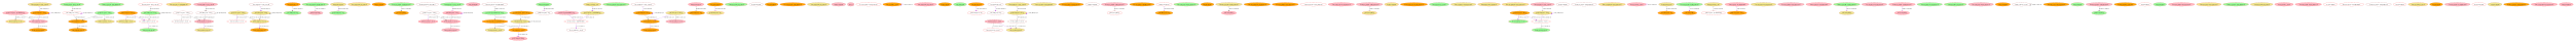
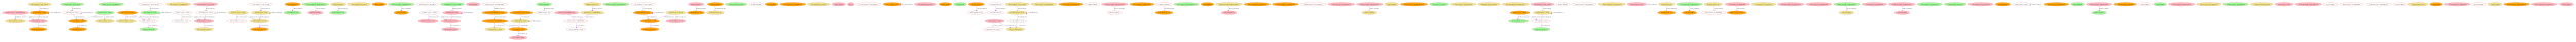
  digraph {
    fontname=Roboto
    node [color=brown fillcolor=orange fontname=Roboto style=filled]
    edge [arrowhead=dot color=gray40 fontname=Roboto]
    n1 [color=red label="[251] add(['eax', 'eax'])"]
    n2 [fillcolor=lightpink label="[252] sub(['ecx', 'eax'])"]
    n3 [label="[254] cmp(['ecx0x6'])"]
    n4 [label="[138] cmp(['ecx0x1'])"]
    n5 [color=red fillcolor=palegreen label="[143] mov(['edi', '0xb7f8be40'])"]
    n6 [color=red fillcolor=white label="[303] sub(['ecx', 'eax'])"]
    n7 [color=red fillcolor=palegreen label="[305] cmp(['ecx0x5'])"]
    n8 [color=red fillcolor=khaki label="[86] mov(['ecx', '[0xbffff49c]'])"]
    n9 [fillcolor=white label="[312] mov(['ecx', 'edx'])"]
    n10 [fillcolor=white label="[314] mov(['eax', 'ecx'])"]
    n11 [fillcolor=lightpink label="[320] sub(['ecx', 'eax'])"]
    n12 [fillcolor=khaki label="[322] cmp(['ecx0x1'])"]
    n13 [color=red fillcolor=white label="[263] mov(['eax', 'ecx'])"]
    n14 [color=red label="[139] push(['0x1'])"]
    n15 [color=red fillcolor=palegreen label="[141] add(['esp', '4'])"]
    n16 [color=red fillcolor=palegreen label="[281] mov(['ebp', '3435973837'])"]
    n17 [fillcolor=lightpink label="[282] mul(['ebp'])"]
    n18 [fillcolor=khaki label="[255] push(['0x5'])"]
    n19 [color=red fillcolor=palegreen label="[257] add(['esp', '4'])"]
    n20 [color=red fillcolor=khaki label="[307] jne(['index_diverge'])"]
    n21 [color=red label="[287] pushfd([])"]
    n22 [label="[271] cmp(['ecx0x1'])"]
    n23 [label="[132] mul(['ebp'])"]
    n24 [fillcolor=white label="[324] jne(['index_diverge'])"]
    n25 [color=red fillcolor=lightpink label="[280] mov(['eax', 'ecx'])"]
    n26 [fillcolor=lightpink label="[253] pushfd([])"]
    n27 [fillcolor=khaki label="[118] add(['eax', 'eax'])"]
    n28 [color=red label="[119] sub(['ecx', 'eax'])"]
    n29 [color=red fillcolor=lightpink label="[121] cmp(['ecx0x6'])"]
    n30 [fillcolor=white label="[308] add(['esp', '4'])"]
    n31 [color=red label="[112] mov(['ecx', '[0xbfffef70]'])"]
    n32 [fillcolor=khaki label="[113] mov(['eax', 'ecx'])"]
    n33 [fillcolor=white label="[211] cmp(['eax', '0x1'])"]
    n34 [color=red fillcolor=palegreen label="[22] call-stat64_recheck(['eax'])"]
    n35 [fillcolor=white label="[151] lea(['eax', ['edx', 'edx']])"]
    n36 [label="[152] add(['eax', 'eax'])"]
    n37 [label="[153] sub(['ecx', 'eax'])"]
    n38 [color=red fillcolor=lightpink label="[289] push(['0x7'])"]
    n39 [label="[291] add(['esp', '4'])"]
    n40 [label="[272] push(['0x6'])"]
    n41 [color=red fillcolor=khaki label="[274] add(['esp', '4'])"]
    n42 [label="[136] sub(['ecx', 'eax'])"]
    n43 [color=red fillcolor=palegreen label="[140] jne(['index_diverge'])"]
    n44 [fillcolor=white label="[270] pushfd([])"]
    n45 [label="[275] popfd([])"]
    n46 [color=red label="[177] mov(['edi', '0xb7f8be40'])"]
    n47 [fillcolor=khaki label="[273] jne(['index_diverge'])"]
    n48 [fillcolor=lightpink label="[154] pushfd([])"]
    ROOT [fillcolor=lightpink]
    n50 [color=red fillcolor=white label="[11] call-open_recheck(['eax'])"]
    n51 [color=red label="[106] xor(['eax', 'eax'])"]
    n52 [fillcolor=khaki label="[130] mov(['eax', 'ecx'])"]
    n53 [color=red fillcolor=lightpink label="[290] jne(['index_diverge'])"]
    n54 [label="[159] popfd([])"]
    n55 [color=red label="[295] mov(['ecx', 'edx'])"]
    n56 [fillcolor=khaki label="[297] mov(['eax', 'ecx'])"]
    n57 [color=red fillcolor=lightpink label="[245] mov(['ecx', '[0xbfffef70]'])"]
    n58 [color=red fillcolor=khaki label="[246] mov(['eax', 'ecx'])"]
    n59 [fillcolor=palegreen label="[193] popfd([])"]
    n60 [fillcolor=khaki label="[268] add(['eax', 'eax'])"]
    n61 [color=red fillcolor=khaki label="[269] sub(['ecx', 'eax'])"]
    n62 [color=red fillcolor=white label="[192] add(['esp', '4'])"]
    n63 [fillcolor=white label="[173] push(['0x3'])"]
    n64 [fillcolor=white label="[175] add(['esp', '4'])"]
    n65 [fillcolor=white label="[170] sub(['ecx', 'eax'])"]
    n66 [fillcolor=khaki label="[172] cmp(['ecx0x5'])"]
    n67 [fillcolor=khaki label="[310] mov(['edi', '0xb7f8be40'])"]
    n68 [label="[13] call-open_recheck(['eax'])"]
    n69 [color=red fillcolor=lightpink label="[285] add(['eax', 'eax'])"]
    n70 [color=red fillcolor=lightpink label="[286] sub(['ecx', 'eax'])"]
    n71 [fillcolor=lightpink label="[288] cmp(['ecx0x2'])"]
    n72 [fillcolor=white label="[304] pushfd([])"]
    n73 [color=red fillcolor=palegreen label="[131] mov(['ebp', '3435973837'])"]
    n74 [fillcolor=lightpink label="[318] lea(['eax', ['edx', 'edx']])"]
    n75 [fillcolor=white label="[319] add(['eax', 'eax'])"]
    n76 [fillcolor=khaki label="[168] lea(['eax', ['edx', 'edx']])"]
    n77 [fillcolor=khaki label="[169] add(['eax', 'eax'])"]
    n78 [fillcolor=lightpink label="[247] mov(['ebp', '3435973837'])"]
    n79 [color=red fillcolor=white label="[248] mul(['ebp'])"]
    n80 [label="[57] mov(['edi', '[0xbfffee74]'])"]
    n81 [color=red fillcolor=white label="[156] push(['0x2'])"]
    n82 [label="[158] add(['esp', '4'])"]
    n83 [color=red fillcolor=palegreen label="[23] call-open_recheck(['eax'])"]
    n84 [label="[309] popfd([])"]
    n85 [fillcolor=khaki label="[298] mov(['ebp', '3435973837'])"]
    n86 [color=red fillcolor=lightpink label="[299] mul(['ebp'])"]
    n87 [label="[24] call-stat64_recheck(['eax'])"]
    n88 [color=red label="[14] call-stat64_recheck(['eax'])"]
    n89 [color=red fillcolor=white label="[218] call-write_recheck(['eax'])"]
    n90 [color=red fillcolor=lightpink label="[351] call-write_recheck(['eax'])"]
    n91 [fillcolor=lightpink label="[165] mov(['ebp', '3435973837'])"]
    n92 [color=red fillcolor=khaki label="[166] mul(['ebp'])"]
    n93 [fillcolor=khaki label="[145] mov(['ecx', 'edx'])"]
    n94 [fillcolor=lightpink label="[147] mov(['eax', 'ecx'])"]
    n95 [color=red label="[155] cmp(['ecx0x2'])"]
    n96 [color=red fillcolor=khaki label="[120] pushfd([])"]
    n97 [color=red fillcolor=palegreen label="[134] lea(['eax', ['edx', 'edx']])"]
    n98 [color=red fillcolor=white label="[135] add(['eax', 'eax'])"]
    n99 [color=red label="[10] call-access_recheck(['eax'])"]
    n100 [fillcolor=palegreen label="[196] mov(['ecx', 'edx'])"]
    n101 [fillcolor=khaki label="[19] call-open_recheck(['eax'])"]
    n102 [color=red fillcolor=khaki label="[256] jne(['index_diverge'])"]
    n103 [color=red fillcolor=khaki label="[31] call-fstat64_recheck(['eax'])"]
    n104 [label="[179] mov(['ecx', 'edx'])"]
    n105 [color=red fillcolor=white label="[187] sub(['ecx', 'eax'])"]
    n106 [color=red fillcolor=palegreen label="[181] mov(['eax', 'ecx'])"]
    n107 [fillcolor=palegreen label="[189] cmp(['ecx0x1'])"]
    n108 [fillcolor=palegreen label="[306] push(['0x8'])"]
    n109 [fillcolor=white label="[292] popfd([])"]
    n110 [fillcolor=white label="[194] mov(['edi', '0xb7f8be40'])"]
    n111 [color=red fillcolor=khaki label="[93] call-fstat64_recheck(['eax'])"]
    n112 [color=red fillcolor=lightpink label="[201] xor(['edx', 'edx'])"]
    n113 [color=red label="[124] add(['esp', '4'])"]
    n114 [fillcolor=white label="[278] mov(['ecx', 'edx'])"]
    n115 [color=red label="[115] mul(['ebp'])"]
    n116 [color=red fillcolor=white label="[340] or(['eax', '[0xbfffefd4]'])"]
    n117 [color=red fillcolor=lightpink label="[343] or(['eax', '[0xbfffefd8]'])"]
    n118 [color=red label="[344] cmp(['eax', '0x1'])"]
    n119 [fillcolor=khaki label="[186] add(['eax', 'eax'])"]
    n120 [fillcolor=khaki label="[17] call-open_recheck(['eax'])"]
    n121 [fillcolor=lightpink label="[12] call-stat64_recheck(['eax'])"]
    n122 [color=red fillcolor=lightpink label="[293] mov(['edi', '0xb7f8be40'])"]
    n123 [color=red fillcolor=palegreen label="[182] mov(['ebp', '3435973837'])"]
    n124 [fillcolor=khaki label="[183] mul(['ebp'])"]
    n125 [fillcolor=lightpink label="[209] mov(['[0xbfffefd8]', '0'])"]
    n126 [color=red fillcolor=white label="[210] or(['eax', '[0xbfffefd8]'])"]
    n127 [fillcolor=palegreen label="[128] mov(['ecx', 'edx'])"]
    n128 [fillcolor=lightpink label="[21] call-open_recheck(['eax'])"]
    n129 [color=red fillcolor=lightpink label="[149] mul(['ebp'])"]
    n130 [fillcolor=palegreen label="[25] call-open_recheck(['eax'])"]
    n131 [color=red fillcolor=palegreen label="[123] jne(['index_diverge'])"]
    n132 [label="[117] lea(['eax', ['edx', 'edx']])"]
    n133 [fillcolor=lightpink label="[15] call-open_recheck(['eax'])"]
    n134 [color=red label="[316] mul(['ebp'])"]
    n135 [fillcolor=white label="[239] xor(['eax', 'eax'])"]
    n136 [label="[58] call-close_recheck(['eax'])"]
    n137 [color=red fillcolor=palegreen label="[326] popfd([])"]
    n138 [fillcolor=khaki label="[250] lea(['eax', ['edx', 'edx']])"]
    n139 [color=red fillcolor=white label="[301] lea(['eax', ['edx', 'edx']])"]
    n140 [color=red fillcolor=palegreen label="[302] add(['eax', 'eax'])"]
    n141 [color=red label="[190] push(['0x4'])"]
    n142 [fillcolor=white label="[108] mov(['eax', '[0xbfffefe4]'])"]
-   n143 [fillcolor=palegreen label="[110] mov(['[0xbfffef70]', 'eax'])"]
+   n143 [label="[110] mov(['[0xbfffef70]', 'eax'])"]
    n144 [fillcolor=lightpink label="[264] mov(['ebp', '3435973837'])"]
    n145 [fillcolor=palegreen label="[265] mul(['ebp'])"]
    n146 [color=red fillcolor=white label="[164] mov(['eax', 'ecx'])"]
    n147 [fillcolor=palegreen label="[114] mov(['ebp', '3435973837'])"]
    n148 [label="[174] jne(['index_diverge'])"]
    n149 [color=red fillcolor=lightpink label="[148] mov(['ebp', '3435973837'])"]
    n150 [color=red fillcolor=white label="[258] popfd([])"]
    n151 [fillcolor=lightpink label="[185] lea(['eax', ['edx', 'edx']])"]
    n152 [fillcolor=palegreen label="[142] popfd([])"]
    n153 [color=red fillcolor=lightpink label="[18] call-stat64_recheck(['eax'])"]
    n154 [fillcolor=khaki label="[207] or(['eax', '[0xbfffefd4]'])"]
    n155 [color=red fillcolor=khaki label="[26] call-read_recheck(['eax'])"]
    n156 [color=red fillcolor=palegreen label="[126] mov(['edi', '0xb7f8be40'])"]
    n157 [fillcolor=khaki label="[157] jne(['index_diverge'])"]
    n158 [color=red fillcolor=lightpink label="[97] mov(['edx', 'eax'])"]
    n159 [color=red fillcolor=lightpink label="[20] call-stat64_recheck(['eax'])"]
    n160 [color=red fillcolor=white label="[171] pushfd([])"]
    n161 [fillcolor=khaki label="[339] mov(['eax', '0'])"]
    n162 [color=red fillcolor=white label="[88] mov(['eax', '[0xbffff4a0]'])"]
    n163 [fillcolor=white label="[160] mov(['edi', '0xb7f8be40'])"]
    n164 [fillcolor=khaki label="[206] mov(['eax', '0'])"]
    n165 [fillcolor=lightpink label="[162] mov(['ecx', 'edx'])"]
    n166 [fillcolor=palegreen label="[284] lea(['eax', ['edx', 'edx']])"]
    n167 [color=red fillcolor=white label="[125] popfd([])"]
    n168 [color=red fillcolor=khaki label="[230] mov(['edx', 'eax'])"]
    n169 [label="[176] popfd([])"]
    n170 [fillcolor=lightpink label="[276] mov(['edi', '0xb7f8be40'])"]
    n171 [color=red fillcolor=white label="[321] pushfd([])"]
    n172 [fillcolor=white label="[267] lea(['eax', ['edx', 'edx']])"]
    n173 [fillcolor=khaki label="[261] mov(['ecx', 'edx'])"]
    n174 [fillcolor=khaki label="[122] push(['0x0'])"]
    n175 [fillcolor=khaki label="[137] pushfd([])"]
    n176 [label="[259] mov(['edi', '0xb7f8be40'])"]
    n177 [color=red fillcolor=lightpink label="[16] call-stat64_recheck(['eax'])"]
    n178 [color=red fillcolor=lightpink label="[188] pushfd([])"]
    n1 -> n1 [color=purple label="[251] add(eax)3"]
    n1 -> n2 [arrowhead=odot color=purple label="[251] add(eax)3"]
    n2 -> n3 [arrowhead=odot label="[252] sub(ecx)3"]
    n6 -> n7 [arrowhead=odot color=purple label="[303] sub(ecx)3"]
    n9 -> n10 [arrowhead=odot label="[312] mov(ecx)3"]
    n9 -> n11 [label="[312] mov(ecx)3"]
    n11 -> n12 [arrowhead=odot color=purple label="[320] sub(ecx)3"]
    n14 -> n15 [label="[139] push(esp)3"]
    n16 -> n17 [arrowhead=odot label="[281] mov(ebp)3"]
    n18 -> n19 [arrowhead=odot color=purple label="[255] push(esp)3"]
    n27 -> n27 [label="[118] add(eax)3"]
    n27 -> n28 [arrowhead=odot color=purple label="[118] add(eax)3"]
    n28 -> n29 [color=purple label="[119] sub(ecx)3"]
    n31 -> n28 [arrowhead=odot label="[112] mov(ecx)3"]
    n31 -> n32 [label="[112] mov(ecx)3"]
    n35 -> n36 [arrowhead=odot color=purple label="[151] lea(eax)3"]
    n36 -> n36 [color=purple label="[152] add(eax)3"]
    n36 -> n37 [label="[152] add(eax)3"]
    n37 -> n95 [arrowhead=odot color=purple label="[153] sub(ecx)3"]
    n38 -> n39 [arrowhead=odot label="[289] push(esp)3"]
    n40 -> n41 [arrowhead=odot color=purple label="[272] push(esp)3"]
    n42 -> n4 [label="[136] sub(ecx)3"]
    n51 -> n51 [color=purple label="[106] xor(eax)3"]
    n55 -> n6 [color=purple label="[295] mov(ecx)3"]
    n55 -> n56 [arrowhead=odot color=purple label="[295] mov(ecx)3"]
    n57 -> n2 [arrowhead=odot label="[245] mov(ecx)3"]
    n57 -> n58 [label="[245] mov(ecx)3"]
    n60 -> n60 [label="[268] add(eax)3"]
    n60 -> n61 [label="[268] add(eax)3"]
    n61 -> n22 [color=purple label="[269] sub(ecx)3"]
    n63 -> n64 [color=purple label="[173] push(esp)3"]
    n65 -> n66 [label="[170] sub(ecx)3"]
    n69 -> n69 [color=purple label="[285] add(eax)3"]
    n69 -> n70 [arrowhead=odot label="[285] add(eax)3"]
    n70 -> n71 [arrowhead=odot label="[286] sub(ecx)3"]
    n73 -> n23 [label="[131] mov(ebp)3"]
    n74 -> n75 [label="[318] lea(eax)3"]
    n75 -> n11 [label="[319] add(eax)3"]
    n75 -> n75 [arrowhead=odot label="[319] add(eax)3"]
    n76 -> n77 [arrowhead=odot label="[168] lea(eax)3"]
    n77 -> n65 [arrowhead=odot label="[169] add(eax)3"]
    n77 -> n77 [color=purple label="[169] add(eax)3"]
    n78 -> n79 [arrowhead=odot label="[247] mov(ebp)3"]
    n81 -> n82 [arrowhead=odot color=purple label="[156] push(esp)3"]
    n85 -> n86 [label="[298] mov(ebp)3"]
    n91 -> n92 [arrowhead=odot label="[165] mov(ebp)3"]
    n93 -> n37 [color=purple label="[145] mov(ecx)3"]
    n93 -> n94 [arrowhead=odot label="[145] mov(ecx)3"]
    n97 -> n98 [label="[134] lea(eax)3"]
    n98 -> n42 [label="[135] add(eax)3"]
    n98 -> n98 [color=purple label="[135] add(eax)3"]
    n104 -> n105 [color=purple label="[179] mov(ecx)3"]
    n104 -> n106 [color=purple label="[179] mov(ecx)3"]
    n105 -> n107 [arrowhead=odot label="[187] sub(ecx)3"]
    n108 -> n30 [arrowhead=odot color=purple label="[306] push(esp)3"]
    n112 -> n112 [arrowhead=odot color=purple label="[201] xor(edx)3"]
    n114 -> n25 [arrowhead=odot color=purple label="[278] mov(ecx)3"]
    n114 -> n70 [label="[278] mov(ecx)3"]
    n117 -> n118 [arrowhead=odot color=purple label="[343] or(eax)3"]
    n119 -> n105 [arrowhead=odot color=purple label="[186] add(eax)3"]
    n119 -> n119 [color=purple label="[186] add(eax)3"]
    n123 -> n124 [arrowhead=odot color=purple label="[182] mov(ebp)3"]
    n125 -> n126 [arrowhead=odot color=purple label="[209] mov(mem)3"]
    n126 -> n33 [color=purple label="[210] or(eax)3"]
    n127 -> n42 [label="[128] mov(ecx)3"]
    n127 -> n52 [label="[128] mov(ecx)3"]
    n132 -> n27 [label="[117] lea(eax)3"]
    n135 -> n135 [label="[239] xor(eax)3"]
    n138 -> n1 [arrowhead=odot color=purple label="[250] lea(eax)3"]
    n139 -> n140 [arrowhead=odot label="[301] lea(eax)3"]
    n140 -> n6 [label="[302] add(eax)3"]
    n140 -> n140 [label="[302] add(eax)3"]
    n141 -> n62 [color=purple label="[190] push(esp)3"]
    n142 -> n143 [arrowhead=odot label="[108] mov(eax)3"]
    n143 -> n31 [label="[110] mov(mem)3"]
    n144 -> n145 [label="[264] mov(ebp)3"]
    n147 -> n115 [color=purple label="[114] mov(ebp)3"]
    n149 -> n129 [arrowhead=odot color=purple label="[148] mov(ebp)3"]
    n151 -> n119 [arrowhead=odot label="[185] lea(eax)3"]
    n154 -> n126 [arrowhead=odot color=purple label="[207] or(eax)3"]
    n161 -> n116 [arrowhead=odot label="[339] mov(eax)3"]
    n164 -> n154 [color=purple label="[206] mov(eax)3"]
    n165 -> n66 [color=purple label="[162] mov(ecx)3"]
    n165 -> n146 [arrowhead=odot label="[162] mov(ecx)3"]
    n166 -> n69 [arrowhead=odot color=purple label="[284] lea(eax)3"]
    n172 -> n60 [color=purple label="[267] lea(eax)3"]
    n173 -> n13 [arrowhead=odot color=purple label="[261] mov(ecx)3"]
    n173 -> n61 [arrowhead=odot label="[261] mov(ecx)3"]
    n174 -> n113 [arrowhead=odot label="[122] push(esp)3"]
  }
